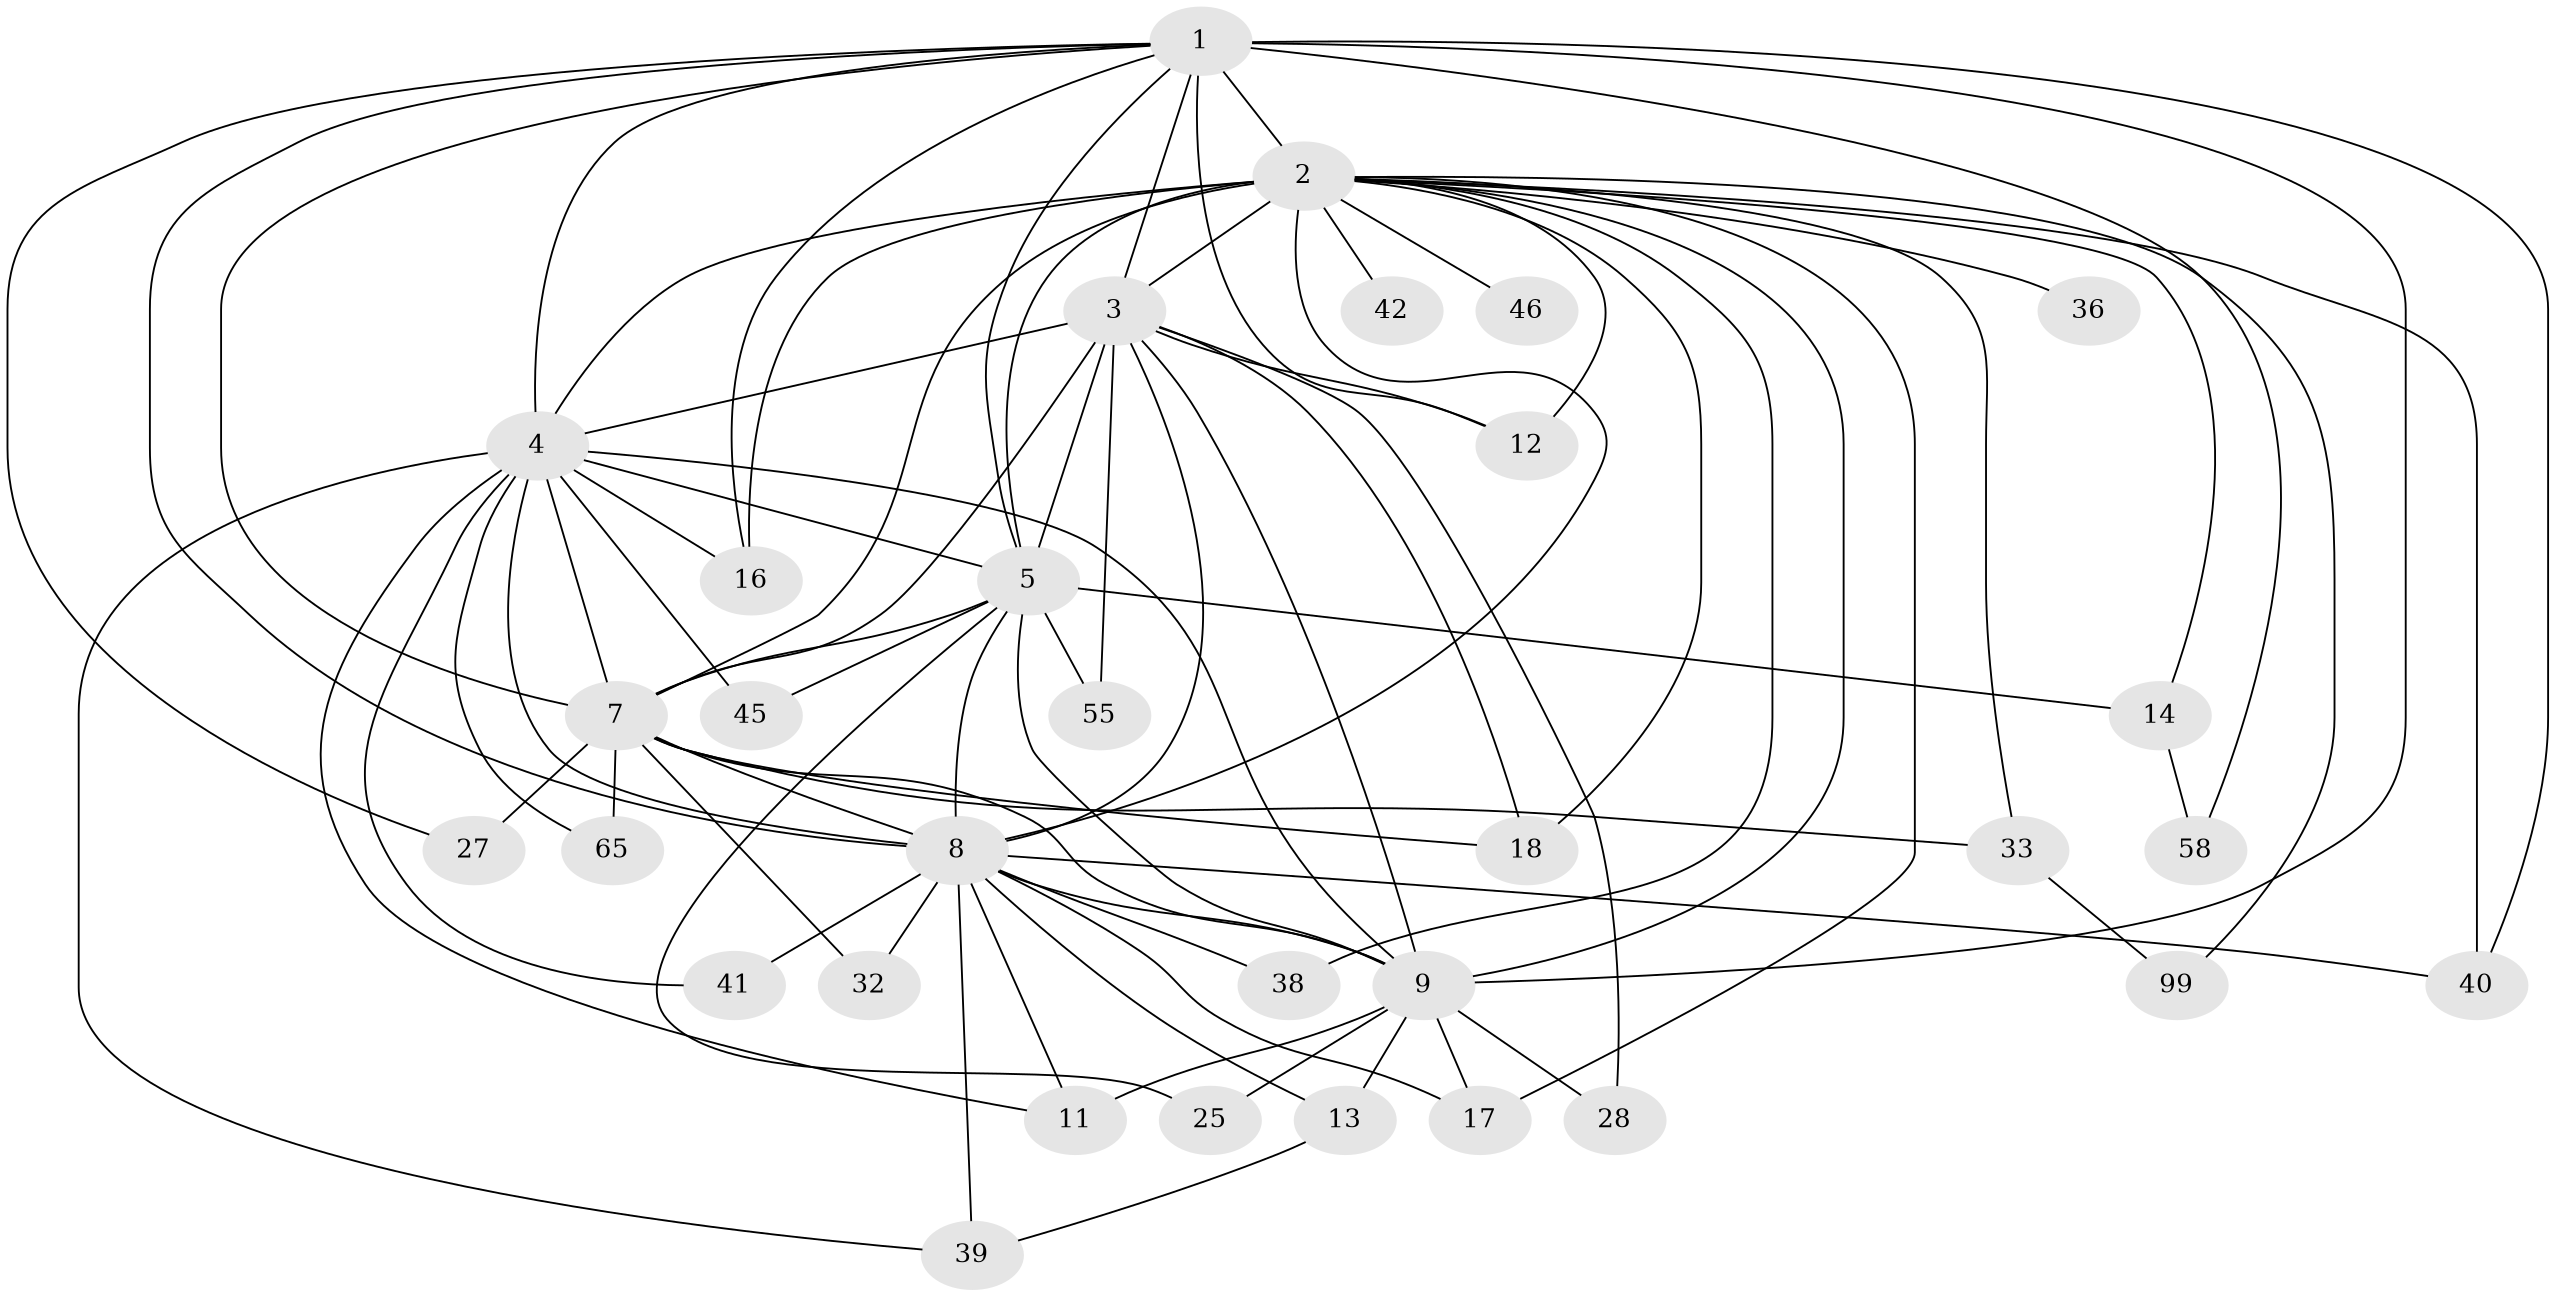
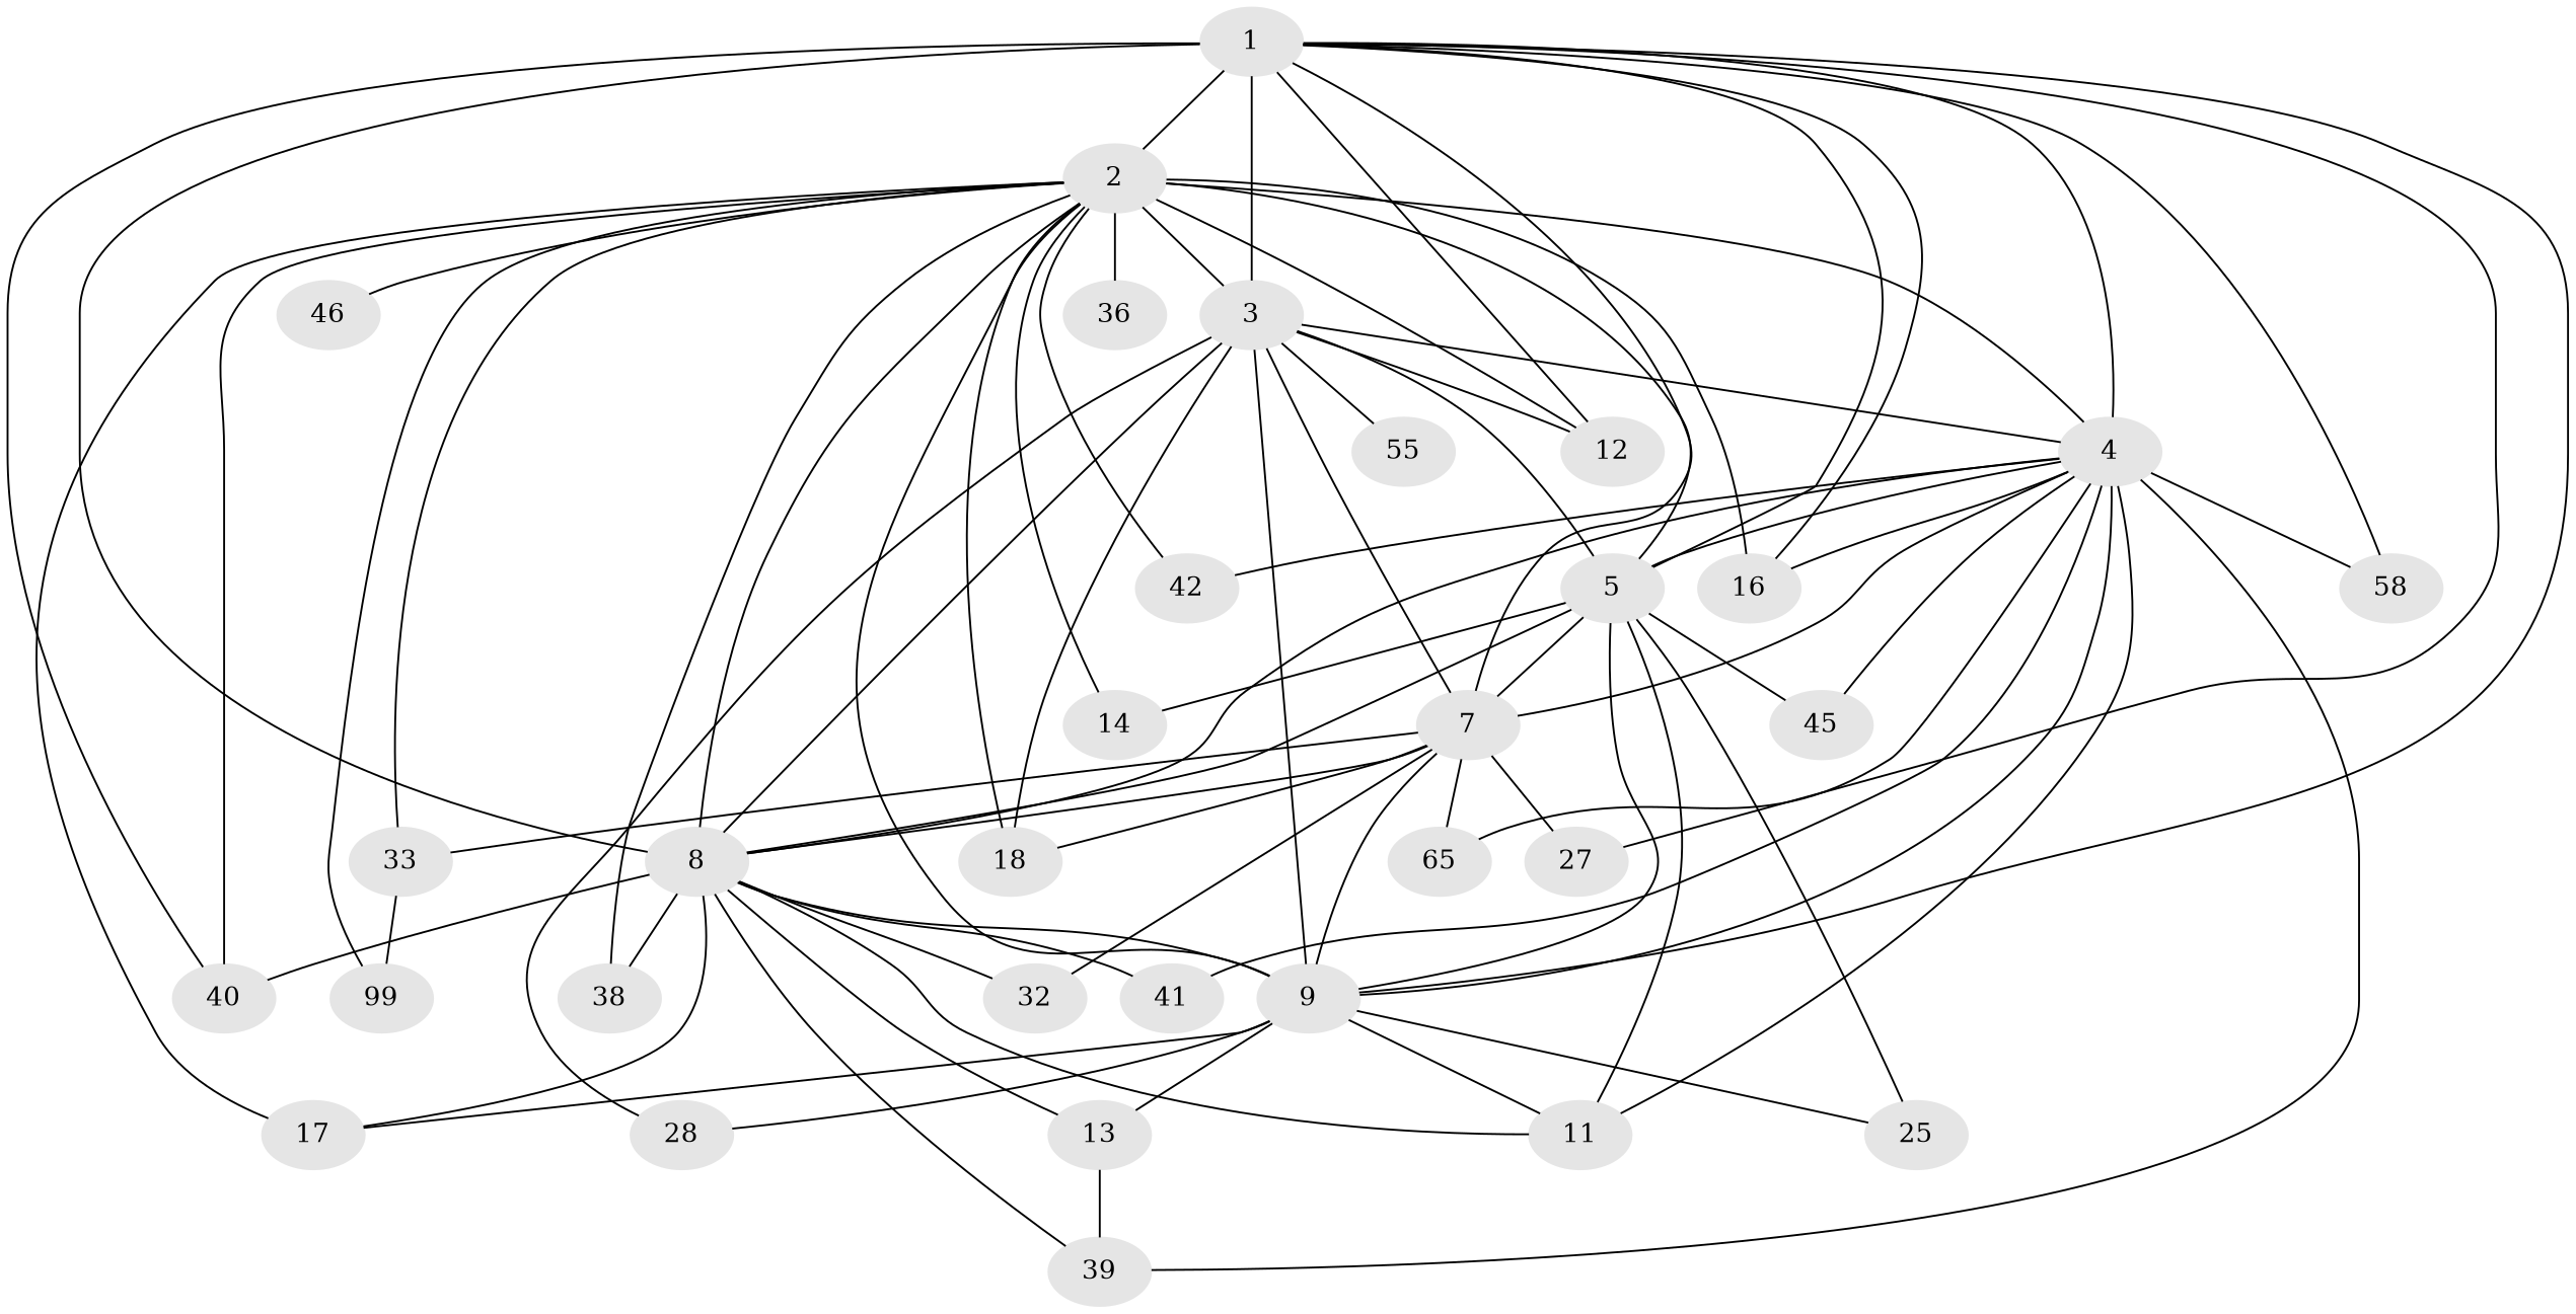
  graph {
    node [color=gray90 style=filled]
    1 [super="+30+19+26"]
    2 [super="+10+59+6+37+51"]
    3 [super="+24+66"]
    4 [super="+29"]
    5
    7
    8
    9 [super="+21+35+50+47"]
    12 [super="+15"]
    16 [super="+20"]
    27
    40
    58
    14
    17 [super="+48"]
    18
    33
    36
    38
    42
    46
    n22 [label=99]
    28
    55
    11 [super="+61"]
    39 [super="+54"]
    41
    45
    65
    25
    32
    13
    1 -- 2 [weight=6]
    1 -- 3 [weight=2]
    1 -- 4
    1 -- 5
    1 -- 7
    1 -- 8 [weight=2]
    1 -- 9
    1 -- 12 [weight=2]
    1 -- 16
    1 -- 27
    1 -- 40
    1 -- 58
    2 -- 3 [weight=5]
    2 -- 4 [weight=3]
    2 -- 5 [weight=3]
-   2 -- 7 [weight=3]
    2 -- 8 [weight=4]
    2 -- 9 [weight=5]
    2 -- 12
    2 -- 16 [weight=2]
    2 -- 40
    2 -- 14
    2 -- 17 [weight=2]
    2 -- 18
    2 -- 33
    2 -- 36
    2 -- 38
    2 -- 42
    2 -- 46 [weight=2]
    2 -- n22
    3 -- 4
    3 -- 5
    3 -- 7
    3 -- 8 [weight=3]
    3 -- 9
    3 -- 12
    3 -- 18
    3 -- 28
    3 -- 55
    4 -- 5
    4 -- 7 [weight=2]
    4 -- 8
    4 -- 9 [weight=3]
    4 -- 16
-   14 -- 58
+   4 -- 58
+   4 -- 42
    4 -- 11
    4 -- 39
    4 -- 41
    4 -- 45
    4 -- 65
    5 -- 7
    5 -- 8
    5 -- 9
    5 -- 14
-   5 -- 55
+   5 -- 11
    5 -- 45
    5 -- 25
    7 -- 8
    7 -- 9
    7 -- 27
    7 -- 18
    7 -- 33
    7 -- 65
    7 -- 32
    8 -- 9
    8 -- 40
    8 -- 17
    8 -- 38
    8 -- 11
    8 -- 39
    8 -- 41
    8 -- 32
    8 -- 13
    9 -- 17
    9 -- 28 [weight=2]
    9 -- 11
    9 -- 25
    9 -- 13
    33 -- n22
    13 -- 39
  }
